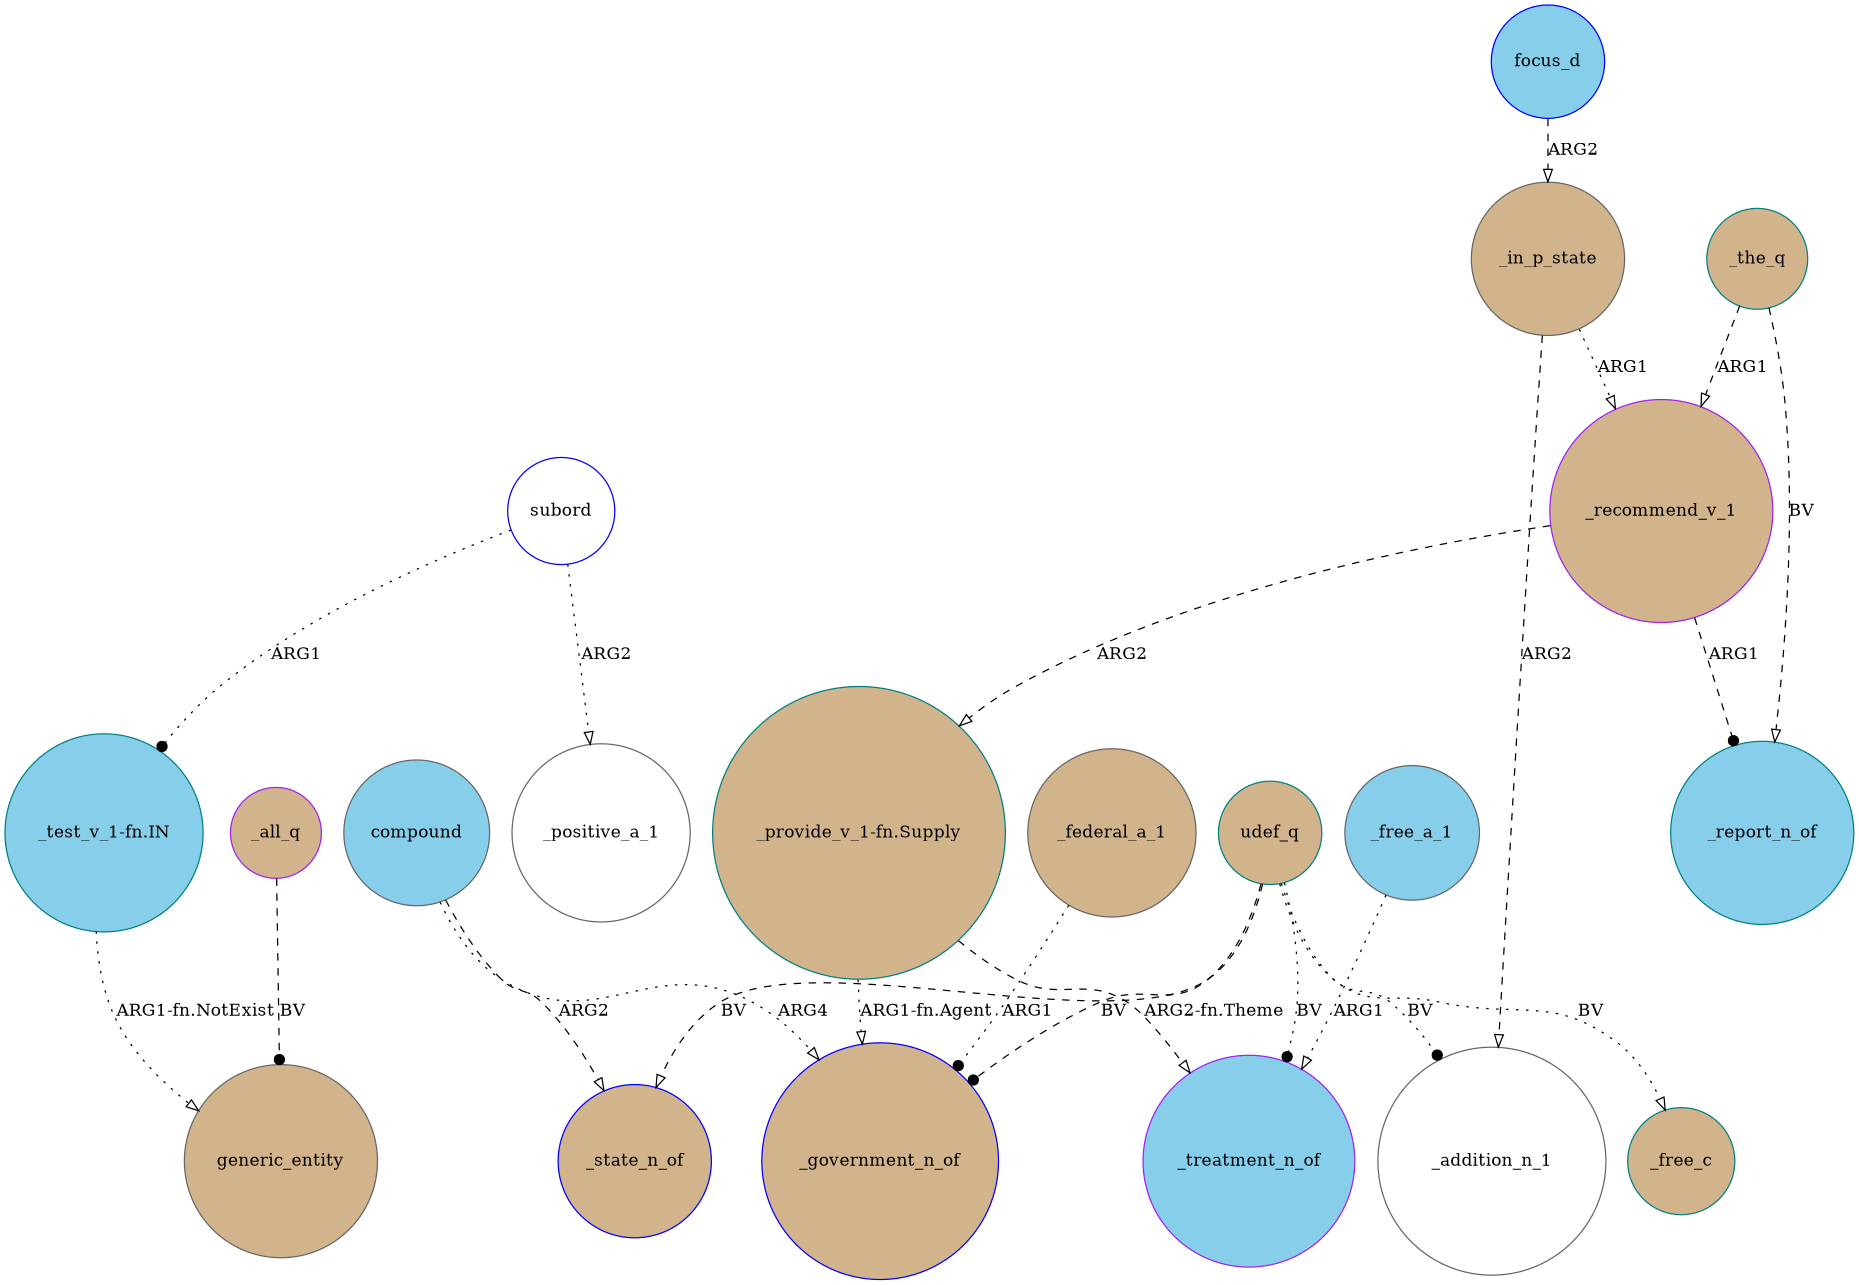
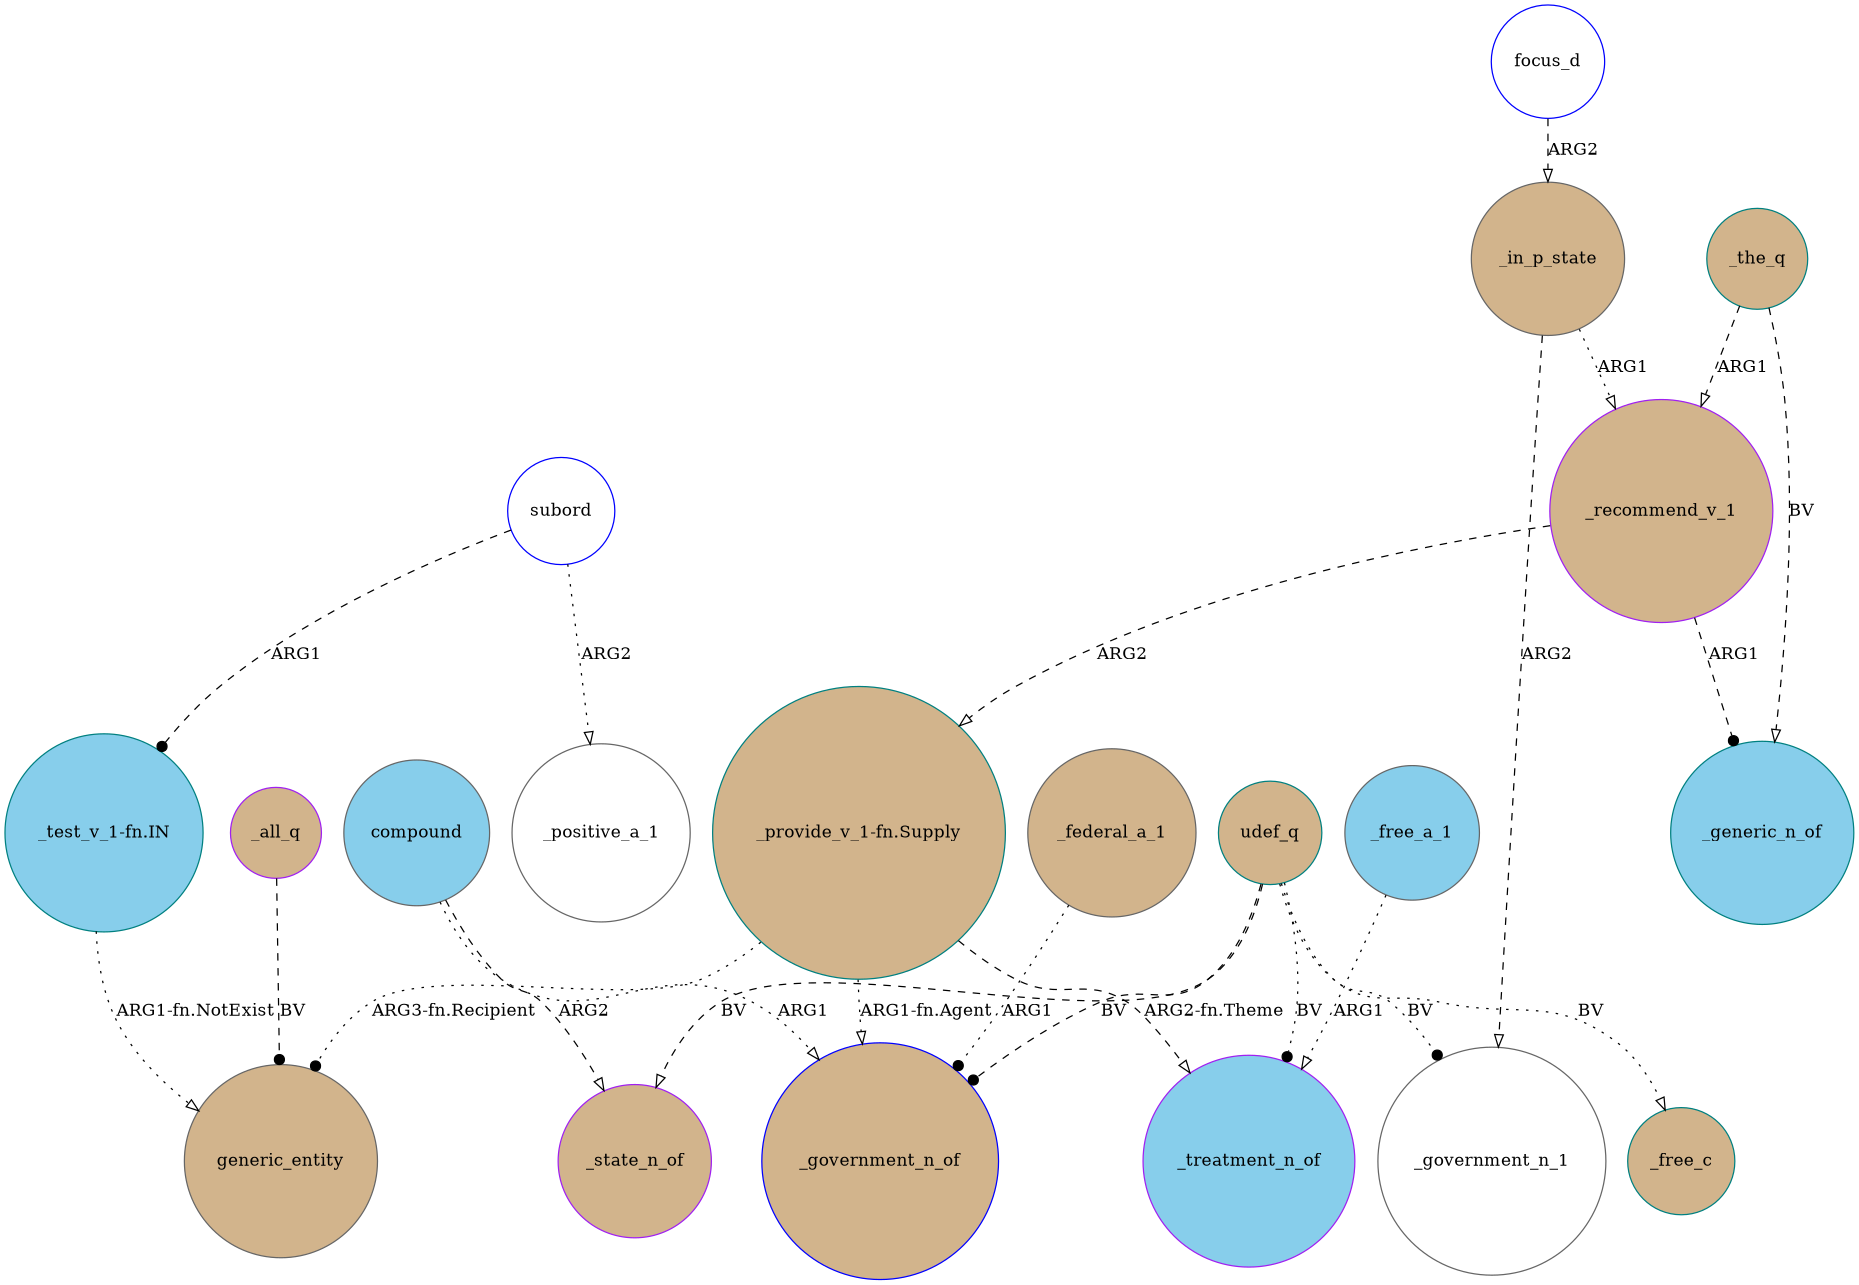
  digraph {
    node [color=gray40 fillcolor=tan shape=circle style=filled]
    edge [arrowhead=onormal style=dashed]
    subord [color=blue fillcolor=white]
    "_test_v_1-fn.IN" [color=teal fillcolor=skyblue]
    _positive_a_1 [fillcolor=white]
    generic_entity
    _free_a_1 [fillcolor=skyblue]
    _treatment_n_of [color=purple fillcolor=skyblue]
    compound [fillcolor=skyblue]
    _government_n_of [color=blue]
-   _state_n_of [color=blue]
+   _state_n_of [color=purple]
    udef_q [color=teal]
-   _addition_n_1 [fillcolor=white]
+   _addition_n_1 [fillcolor=white label=_government_n_1]
    n12 [color=teal label=_free_c]
    "_provide_v_1-fn.Supply" [color=teal]
-   focus_d [color=blue fillcolor=skyblue]
+   focus_d [color=blue fillcolor=white]
    _in_p_state
    _recommend_v_1 [color=purple]
-   _report_n_of [color=teal fillcolor=skyblue]
+   _report_n_of [color=teal fillcolor=skyblue label=_generic_n_of]
    _federal_a_1
    _all_q [color=purple]
    _the_q [color=teal]
-   subord -> "_test_v_1-fn.IN" [arrowhead=dot label=ARG1 style=dotted]
+   subord -> "_test_v_1-fn.IN" [arrowhead=dot label=ARG1]
    subord -> _positive_a_1 [label=ARG2 style=dotted]
    "_test_v_1-fn.IN" -> generic_entity [label="ARG1-fn.NotExist" style=dotted]
    _free_a_1 -> _treatment_n_of [label=ARG1 style=dotted]
-   compound -> _government_n_of [label=ARG4 style=dotted]
+   compound -> _government_n_of [label=ARG1 style=dotted]
    compound -> _state_n_of [label=ARG2]
    udef_q -> _treatment_n_of [arrowhead=dot label=BV style=dotted]
    udef_q -> _government_n_of [arrowhead=dot label=BV]
    udef_q -> _state_n_of [label=BV]
    udef_q -> _addition_n_1 [arrowhead=dot label=BV style=dotted]
    udef_q -> n12 [label=BV style=dotted]
+   "_provide_v_1-fn.Supply" -> generic_entity [arrowhead=dot label="ARG3-fn.Recipient" style=dotted]
    "_provide_v_1-fn.Supply" -> _treatment_n_of [label="ARG2-fn.Theme"]
    "_provide_v_1-fn.Supply" -> _government_n_of [label="ARG1-fn.Agent" style=dotted]
    focus_d -> _in_p_state [label=ARG2]
    _in_p_state -> _addition_n_1 [label=ARG2]
    _in_p_state -> _recommend_v_1 [label=ARG1 style=dotted]
    _recommend_v_1 -> "_provide_v_1-fn.Supply" [label=ARG2]
    _recommend_v_1 -> _report_n_of [arrowhead=dot label=ARG1]
    _federal_a_1 -> _government_n_of [arrowhead=dot label=ARG1 style=dotted]
    _all_q -> generic_entity [arrowhead=dot label=BV]
    _the_q -> _recommend_v_1 [label=ARG1]
    _the_q -> _report_n_of [label=BV]
  }
